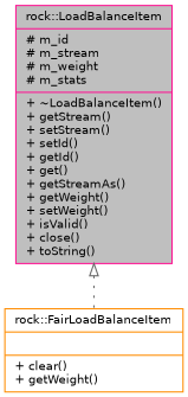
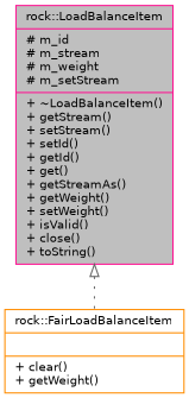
  digraph {
    node [fontname=Helvetica fontsize=10 shape=record style=filled]
-   n1 [color=deeppink fillcolor=grey75 fontcolor=black height=0.2 label="{rock::LoadBalanceItem\n|# m_id\l# m_stream\l# m_weight\l# m_stats\l|+ ~LoadBalanceItem()\l+ getStream()\l+ setStream()\l+ setId()\l+ getId()\l+ get()\l+ getStreamAs()\l+ getWeight()\l+ setWeight()\l+ isValid()\l+ close()\l+ toString()\l}" width=0.4]
+   n1 [color=deeppink fillcolor=grey75 fontcolor=black height=0.2 label="{rock::LoadBalanceItem\n|# m_id\l# m_stream\l# m_weight\l# m_setStream\l|+ ~LoadBalanceItem()\l+ getStream()\l+ setStream()\l+ setId()\l+ getId()\l+ get()\l+ getStreamAs()\l+ getWeight()\l+ setWeight()\l+ isValid()\l+ close()\l+ toString()\l}" width=0.4]
    n2 [color=darkorange fillcolor=white height=0.2 label="{rock::FairLoadBalanceItem\n||+ clear()\l+ getWeight()\l}" width=0.4]
    n1 -> n2 [arrowtail=onormal color=gray40 dir=back fontname=Helvetica fontsize=10 labelfontname=Helvetica labelfontsize=10 style=dotted]
  }
